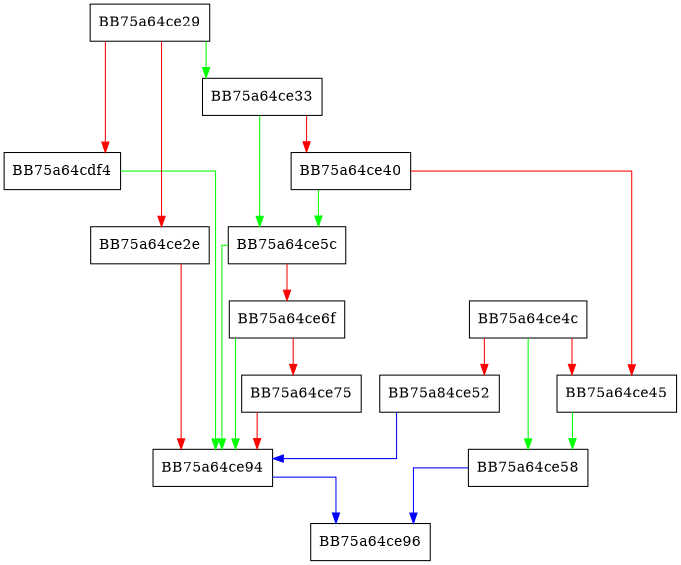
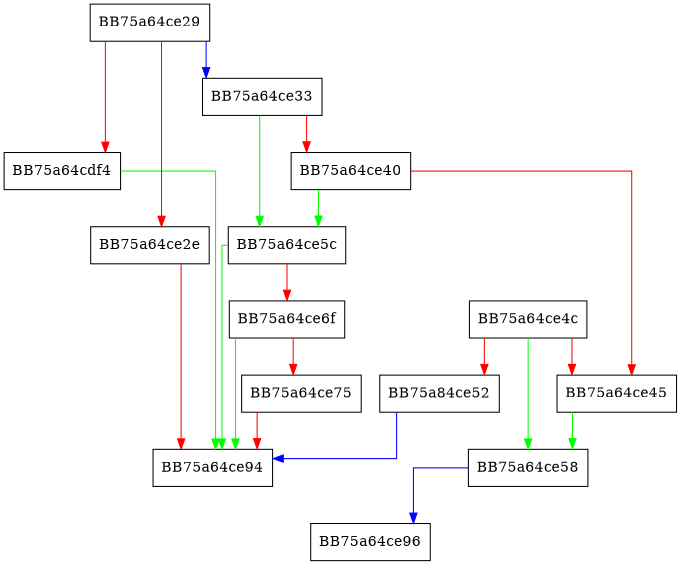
  digraph {
    splines=ortho
    node [shape=box]
    edge [color=red]
    BB75a64cdf4
    BB75a64ce94
    BB75a64ce96
    BB75a64ce29
    BB75a64ce33
    BB75a64ce2e
    BB75a64ce5c
    BB75a64ce40
    BB75a64ce6f
    BB75a64ce45
    BB75a64ce75
    BB75a64ce58
    BB75a64ce4c
    n14 [label=BB75a84ce52]
    BB75a64cdf4 -> BB75a64ce94 [color=green]
-   BB75a64ce94 -> BB75a64ce96 [color=blue]
    BB75a64ce29 -> BB75a64cdf4
-   BB75a64ce29 -> BB75a64ce33 [color=green]
+   BB75a64ce29 -> BB75a64ce33 [color=blue]
    BB75a64ce29 -> BB75a64ce2e
    BB75a64ce33 -> BB75a64ce5c [color=green]
    BB75a64ce33 -> BB75a64ce40
    BB75a64ce2e -> BB75a64ce94
    BB75a64ce5c -> BB75a64ce94 [color=green]
    BB75a64ce5c -> BB75a64ce6f
    BB75a64ce40 -> BB75a64ce5c [color=green]
    BB75a64ce40 -> BB75a64ce45
    BB75a64ce6f -> BB75a64ce94 [color=green]
    BB75a64ce6f -> BB75a64ce75
    BB75a64ce45 -> BB75a64ce58 [color=green]
    BB75a64ce75 -> BB75a64ce94
    BB75a64ce58 -> BB75a64ce96 [color=blue]
    BB75a64ce4c -> BB75a64ce45
    BB75a64ce4c -> BB75a64ce58 [color=green]
    BB75a64ce4c -> n14
    n14 -> BB75a64ce94 [color=blue]
  }
